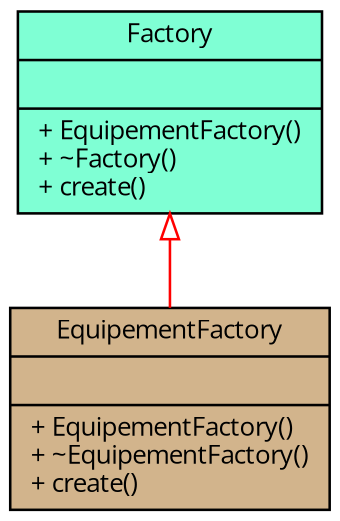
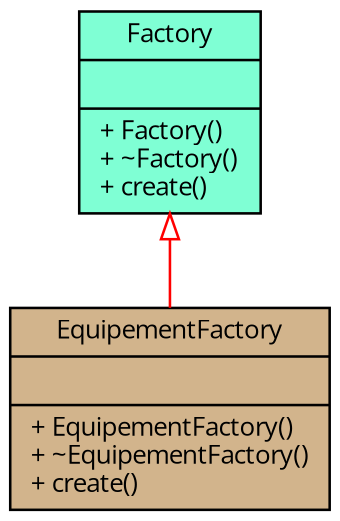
  digraph {
    fontname="Open Sans"
    node [color=black fontname="Open Sans" fontsize=10 shape=record style=filled]
-   n1 [fillcolor=aquamarine fontcolor=black height=0.2 label="{Factory\n||+ EquipementFactory()\l+ ~Factory()\l+ create()\l}" width=0.4]
+   n1 [fillcolor=aquamarine fontcolor=black height=0.2 label="{Factory\n||+ Factory()\l+ ~Factory()\l+ create()\l}" width=0.4]
    n2 [fillcolor=tan height=0.2 label="{EquipementFactory\n||+ EquipementFactory()\l+ ~EquipementFactory()\l+ create()\l}" width=0.4]
    n1 -> n2 [arrowtail=onormal color=red dir=back fontname="Open Sans" fontsize=10 labelfontname=Helvetica labelfontsize=10 style=solid]
  }
